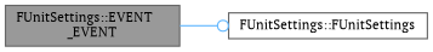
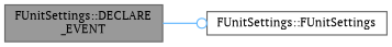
  digraph {
    rankdir=LR
    fontname="PT Serif"
    node [fontname="PT Serif" fontsize=10 shape=box style=filled]
-   n1 [color=gray40 fillcolor=grey60 fontcolor=black height=0.2 label="FUnitSettings::EVENT\l_EVENT" width=0.4]
+   n1 [color=gray40 fillcolor=grey60 fontcolor=black height=0.2 label="FUnitSettings::DECLARE\l_EVENT" width=0.4]
    n2 [color=grey40 fillcolor=white height=0.2 label="FUnitSettings::FUnitSettings" width=0.4]
    n1 -> n2 [color=steelblue1 fontname="PT Serif" fontsize=10 labelfontname=Helvetica labelfontsize=10 style=solid arrowhead=odot]
  }
